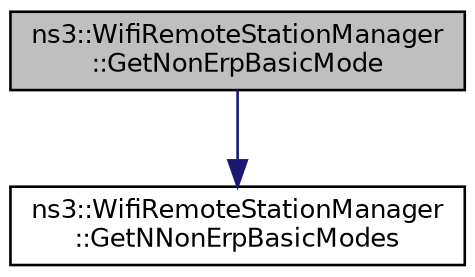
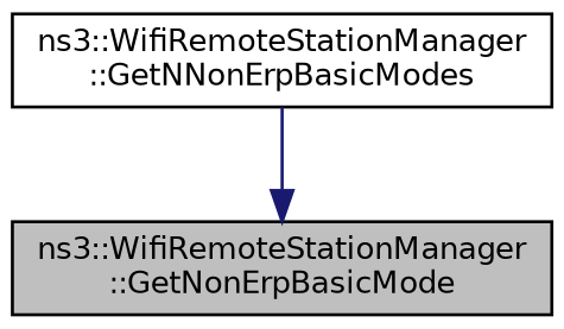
  digraph {
    rankdir=TB
    node [color=black fontname=Helvetica fontsize=10 shape=record style=filled]
    n1 [fillcolor=grey75 fontcolor=black height=0.2 label="ns3::WifiRemoteStationManager\l::GetNonErpBasicMode" width=0.4]
    n2 [fillcolor=white height=0.2 label="ns3::WifiRemoteStationManager\l::GetNNonErpBasicModes" width=0.4]
-   n1 -> n2 [color=midnightblue fontname=Helvetica fontsize=10 labelfontname=Helvetica labelfontsize=10 style=solid]
+   n2 -> n1 [color=midnightblue fontname=Helvetica fontsize=10 labelfontname=Helvetica labelfontsize=10 style=solid]
  }
